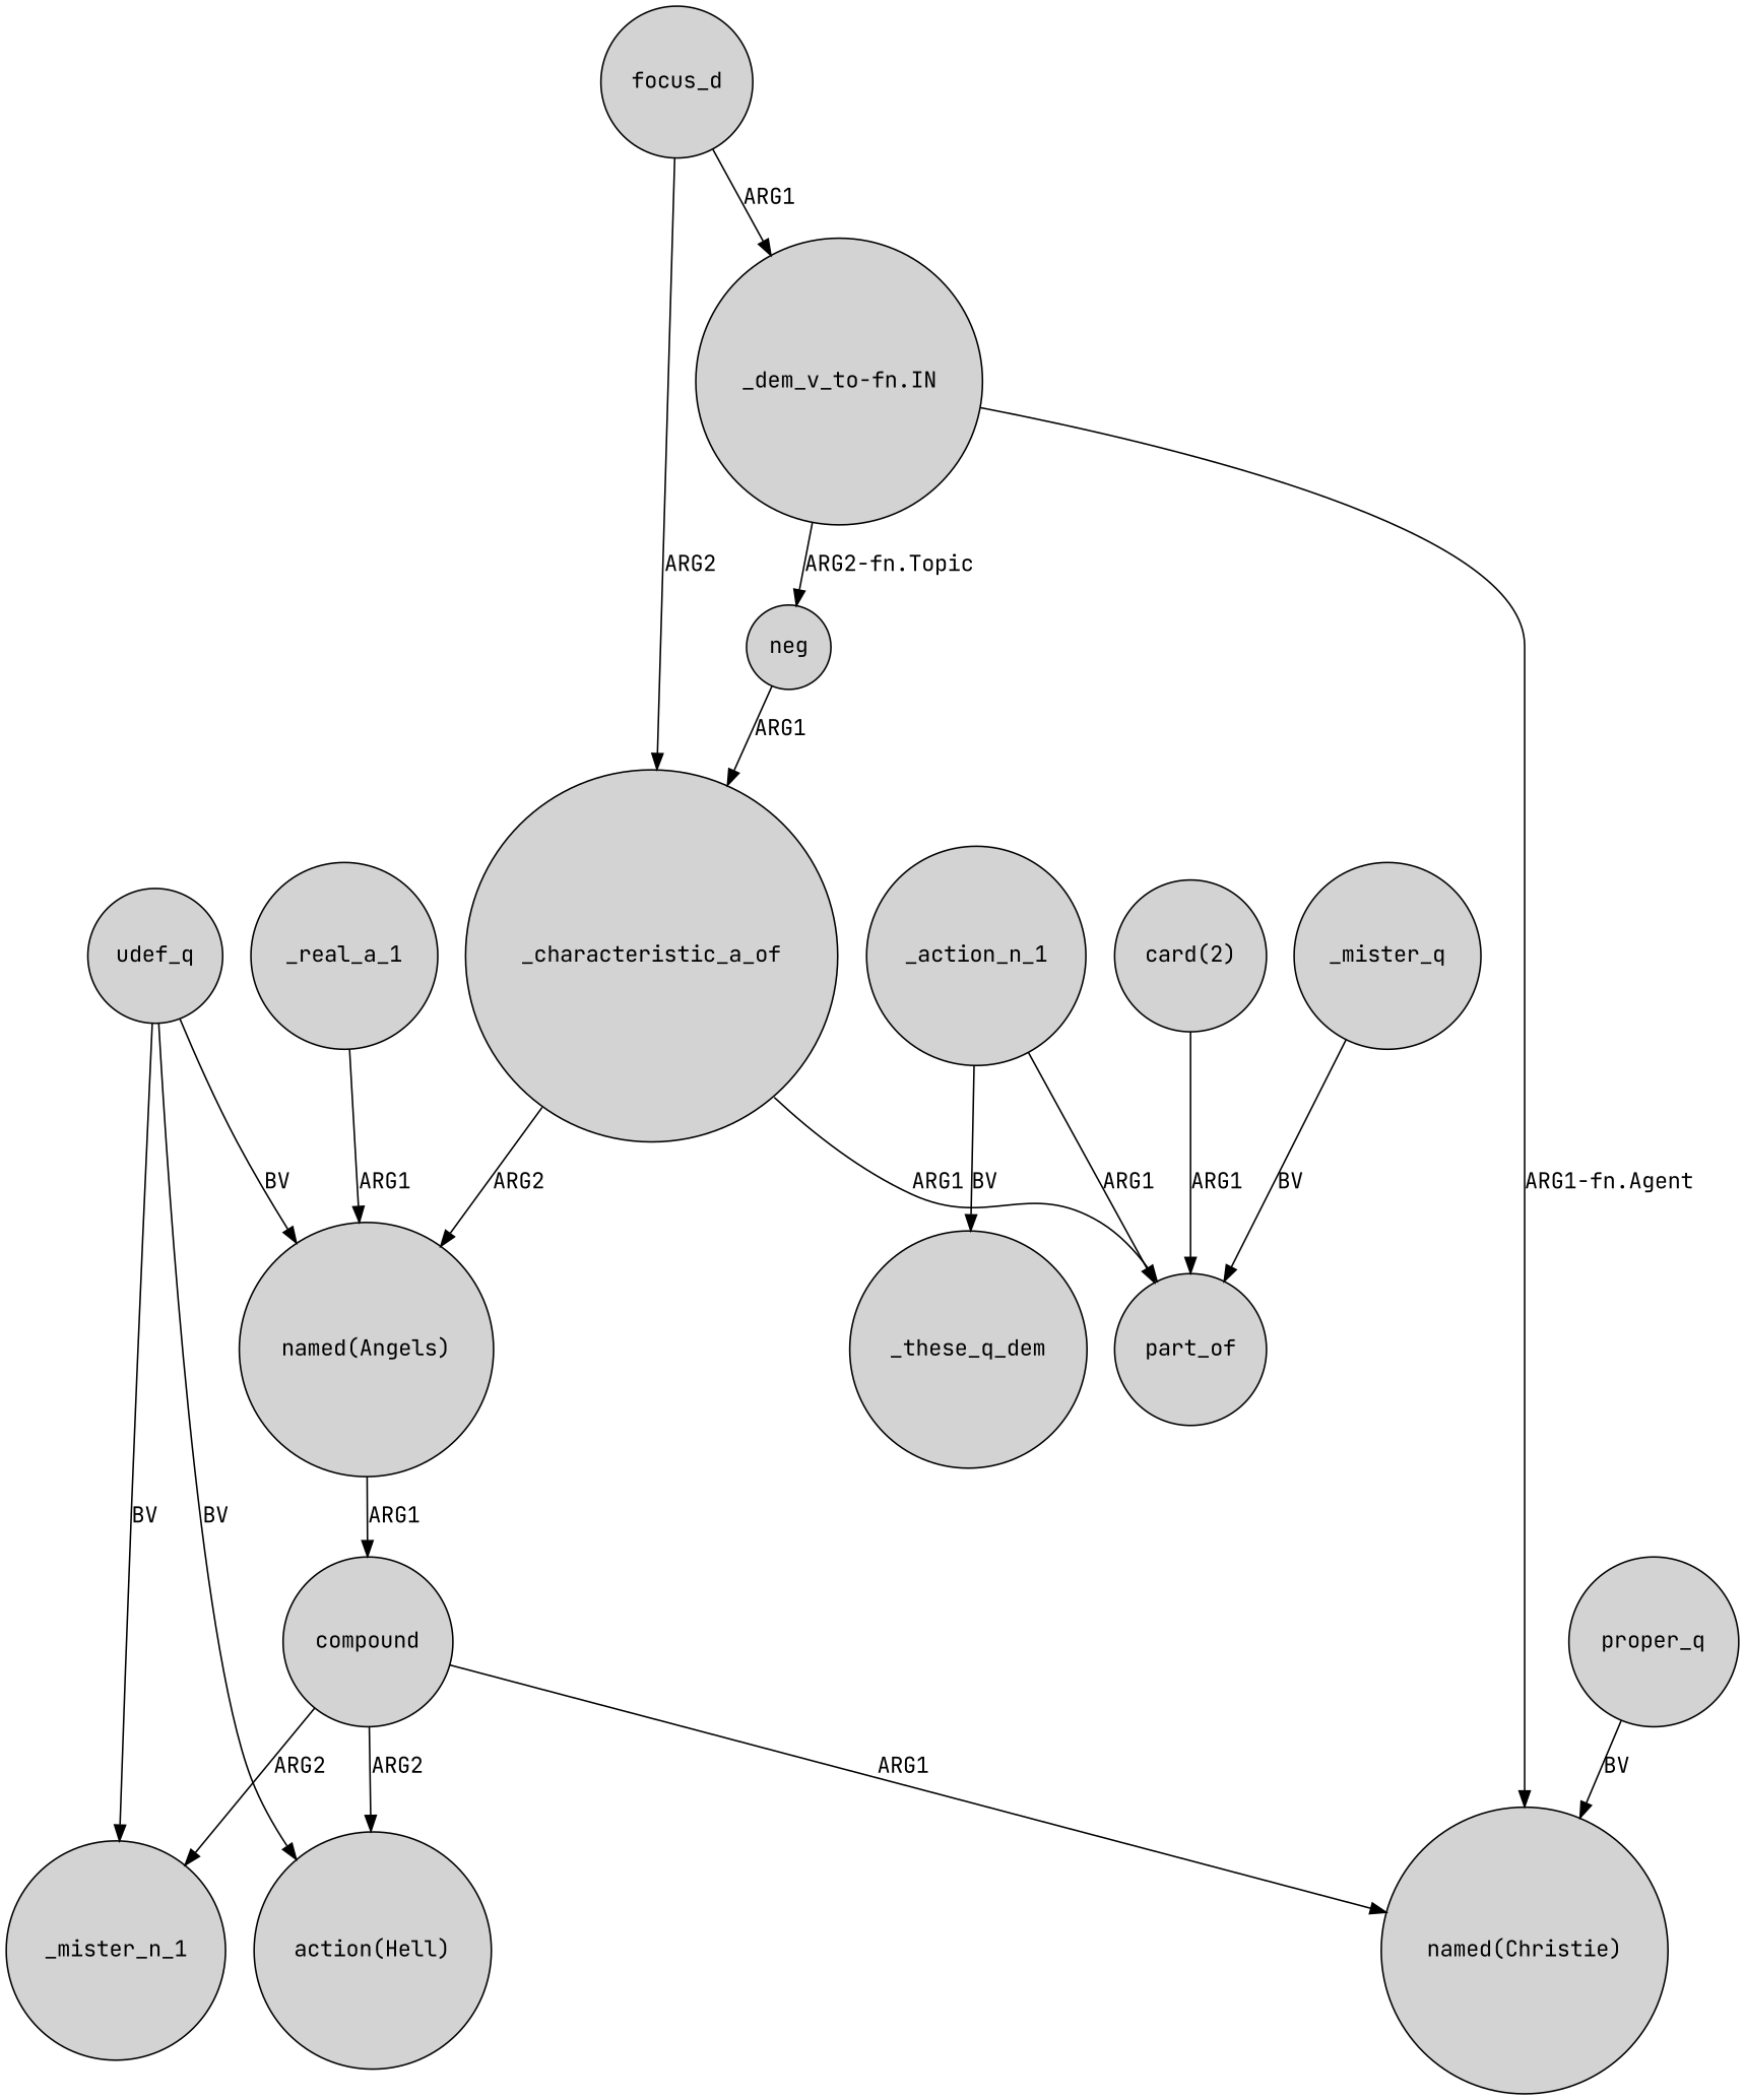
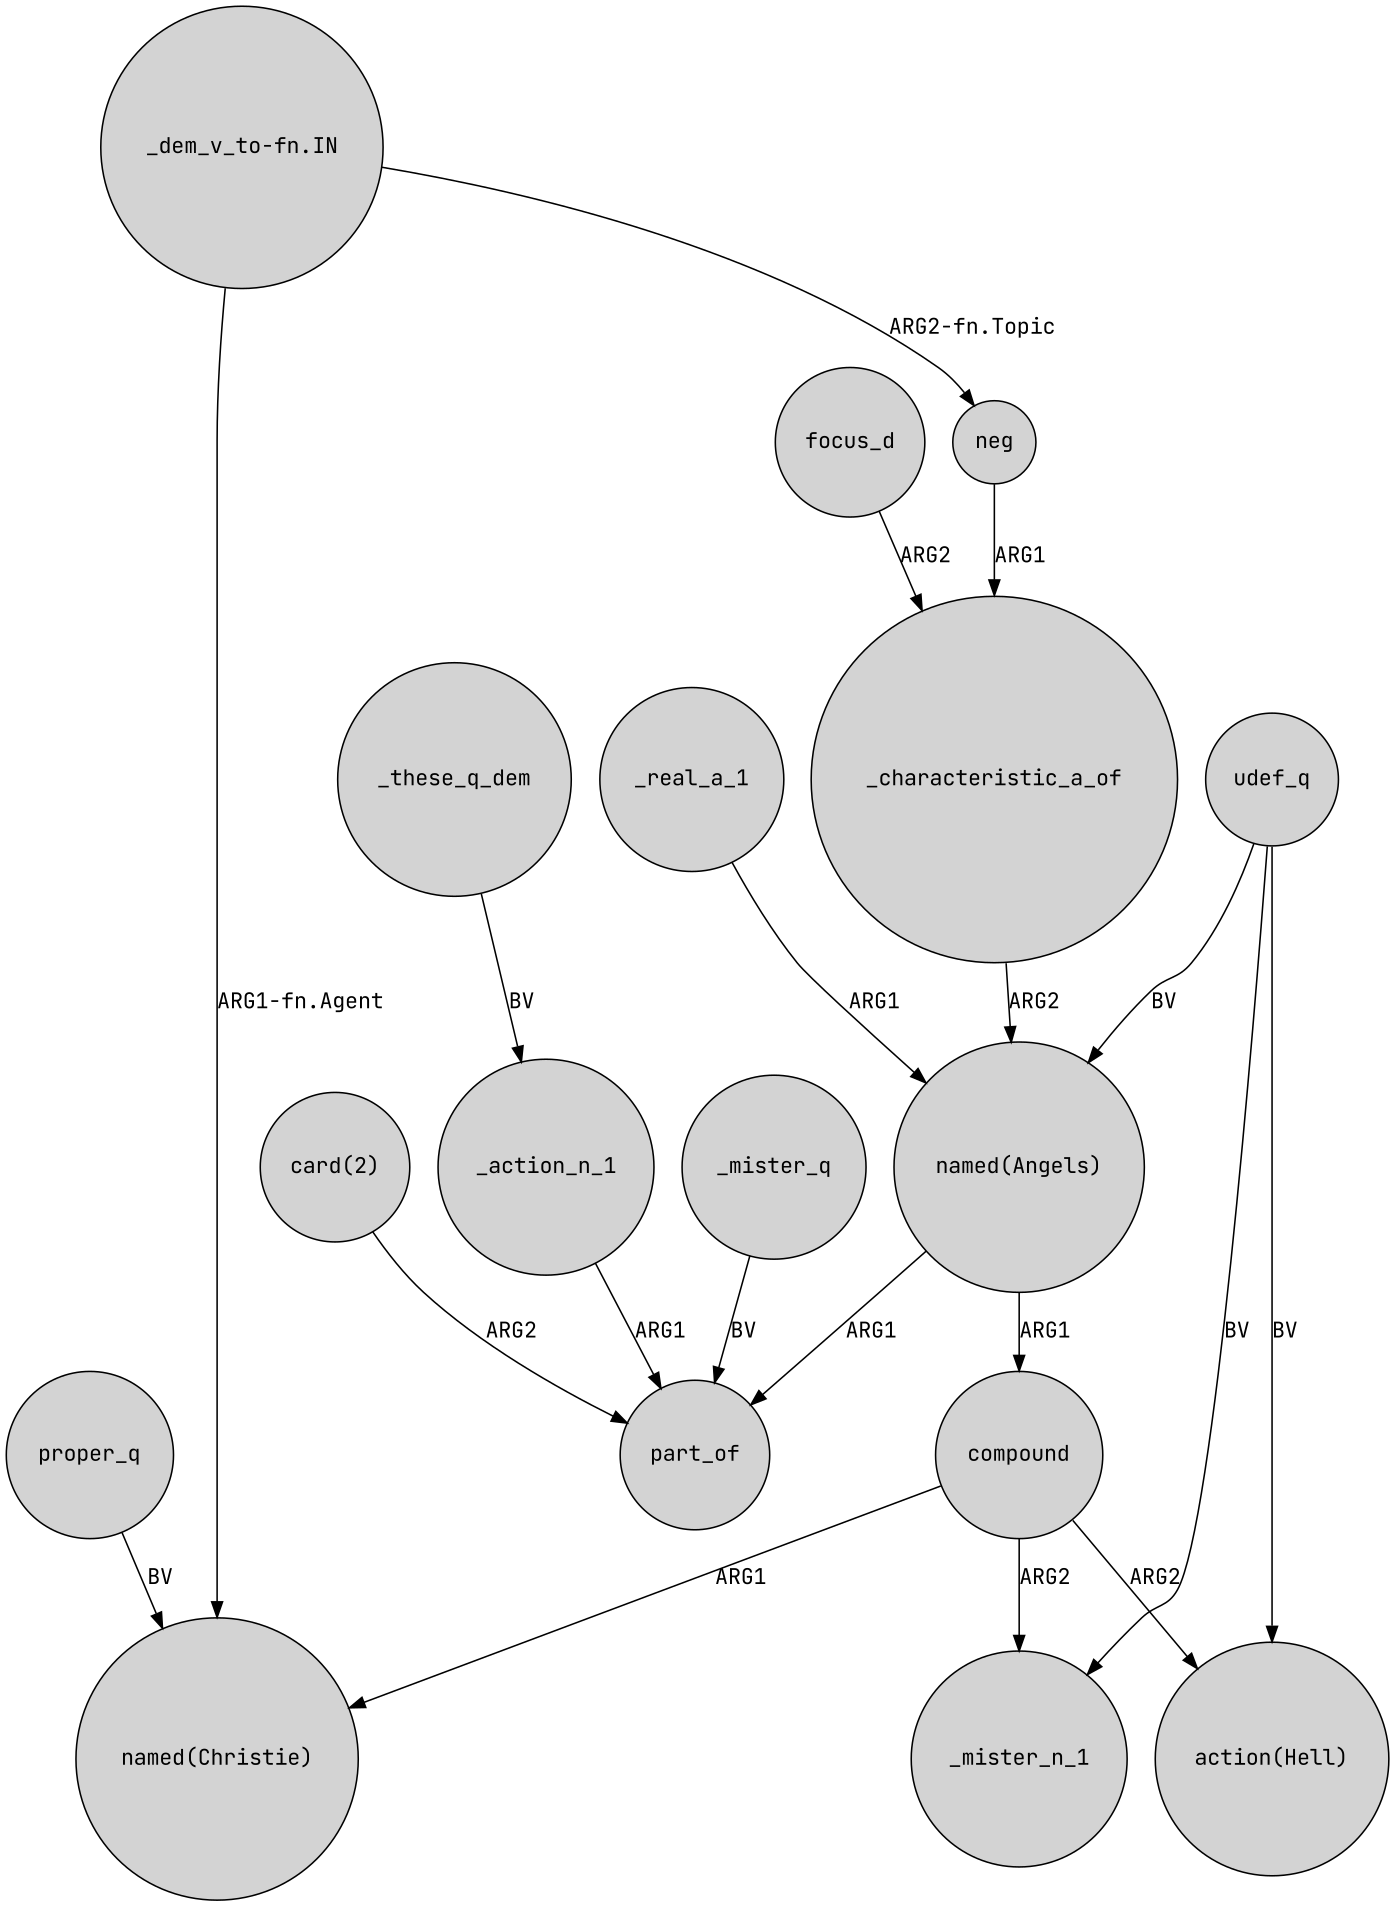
  digraph {
    fontname="JetBrains Mono"
    node [fontname="JetBrains Mono" shape=circle style=filled]
    edge [fontname="JetBrains Mono"]
    compound
    "named(Christie)"
    _mister_n_1
    n4 [label="action(Hell)"]
    "named(Angels)"
    proper_q
    udef_q
    "card(2)"
    part_of
    _action_n_1
    focus_d
    _characteristic_a_of
    n13 [label="_dem_v_to-fn.IN"]
    neg
    n15 [label=_mister_q]
    _real_a_1
    _these_q_dem
    compound -> "named(Christie)" [label=ARG1]
    compound -> _mister_n_1 [label=ARG2]
    compound -> n4 [label=ARG2]
    "named(Angels)" -> compound [label=ARG1]
    proper_q -> "named(Christie)" [label=BV]
    udef_q -> _mister_n_1 [label=BV]
    udef_q -> n4 [label=BV]
    udef_q -> "named(Angels)" [label=BV]
-   "card(2)" -> part_of [label=ARG1]
+   "card(2)" -> part_of [label=ARG2]
    _action_n_1 -> part_of [label=ARG1]
    focus_d -> _characteristic_a_of [label=ARG2]
-   focus_d -> n13 [label=ARG1]
    _characteristic_a_of -> "named(Angels)" [label=ARG2]
-   _characteristic_a_of -> part_of [label=ARG1]
+   "named(Angels)" -> part_of [label=ARG1]
    n13 -> "named(Christie)" [label="ARG1-fn.Agent"]
    n13 -> neg [label="ARG2-fn.Topic"]
    neg -> _characteristic_a_of [label=ARG1]
    n15 -> part_of [label=BV]
    _real_a_1 -> "named(Angels)" [label=ARG1]
-   _action_n_1 -> _these_q_dem [label=BV]
+   _these_q_dem -> _action_n_1 [label=BV]
  }
